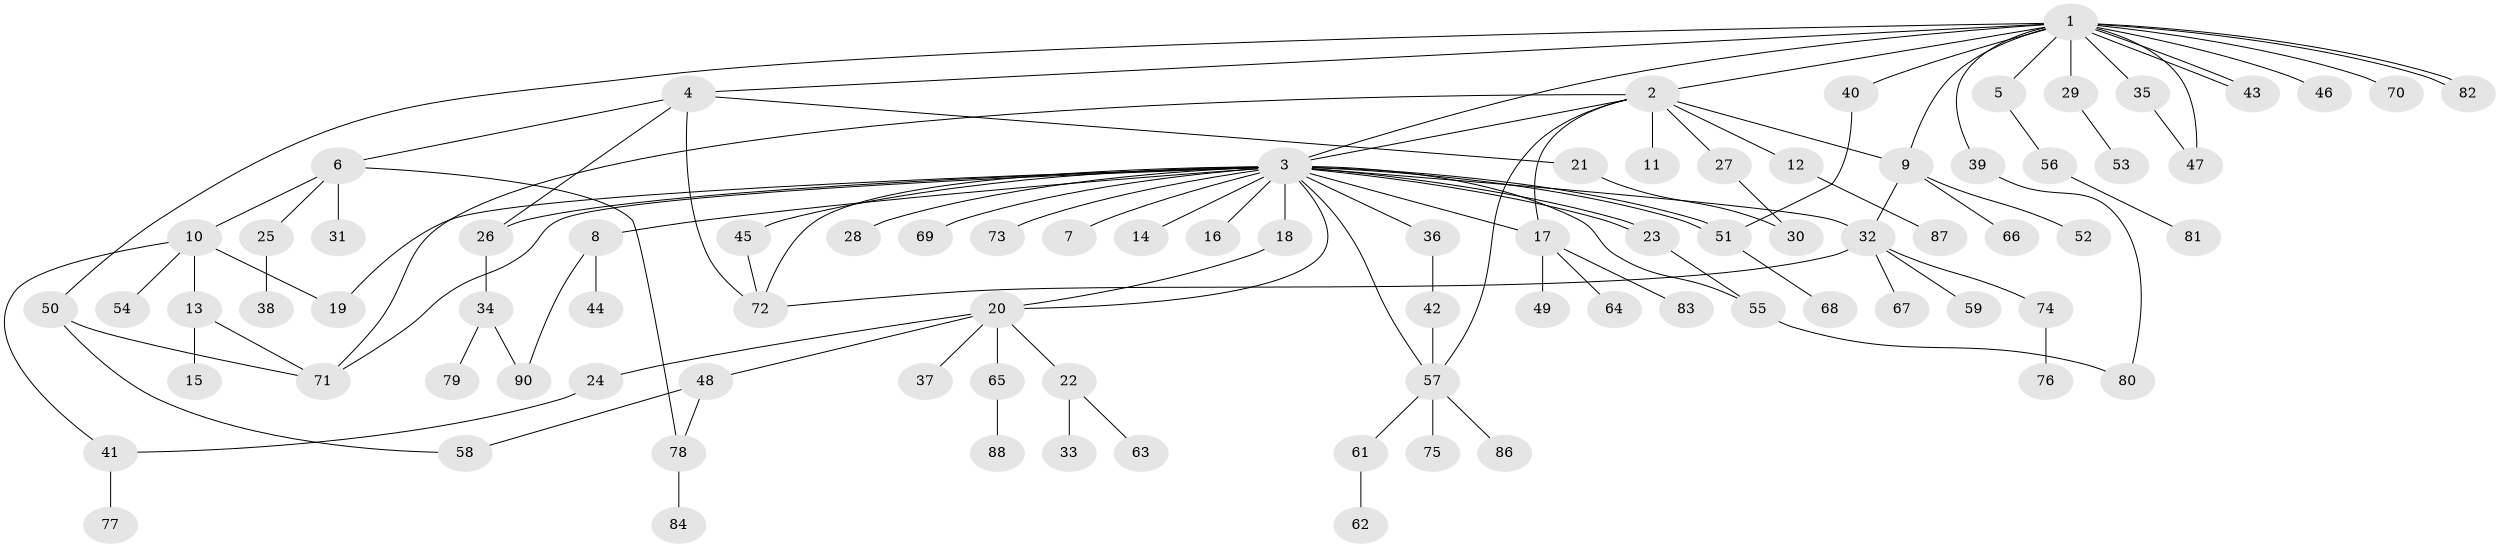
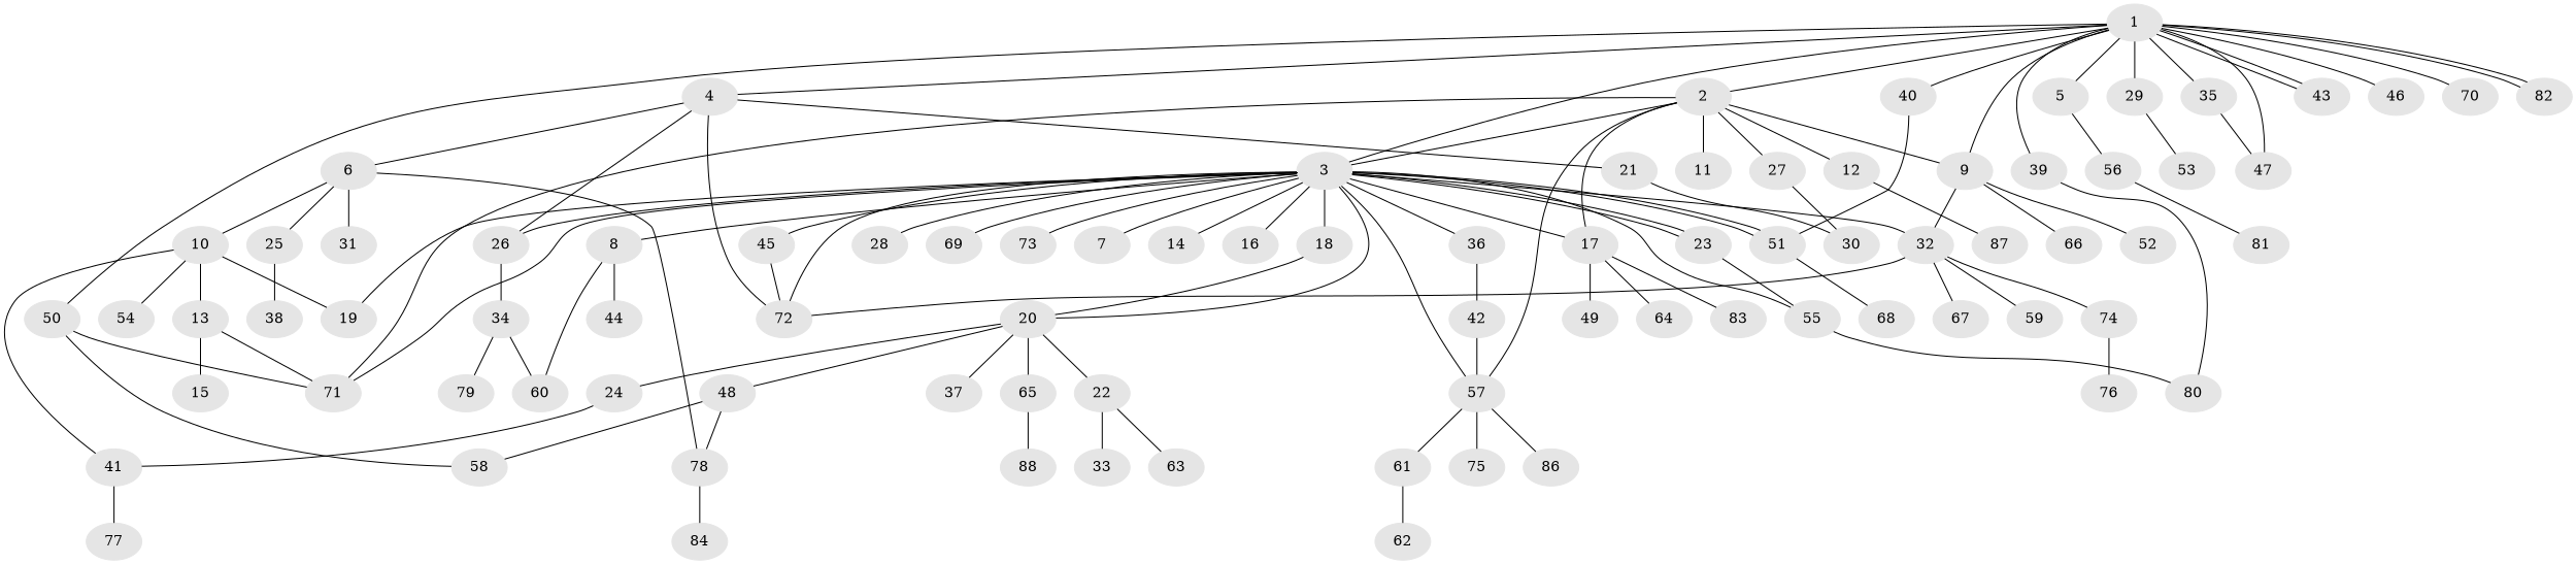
  graph {
    node [color=gray90 style=filled]
    1
    2
    3
    4
    5
    9
    29
    35
    39
    40
    43
    46
    47
    50
    70
    82
    11
    12
    17
    27
    57
    71
    7
    8
    14
    16
    18
    19
    20
    23
    26
    28
    32
    36
    45
    51
    55
    69
    72
    73
    6
    21
    56
    52
    66
    53
    80
    58
    87
    49
    64
    83
    30
    61
    75
    86
    44
-   60 [label=90]
+   60
    22
    24
    37
    48
    65
    34
    59
    67
    74
    42
    68
    10
    25
    31
    78
    81
    13
    41
    54
    38
    84
    15
    77
    33
    63
    n84 [label=88]
    79
    76
    62
    1 -- 2
    1 -- 3
    1 -- 4
    1 -- 5
    1 -- 9
    1 -- 29
    1 -- 35
    1 -- 39
    1 -- 40
    1 -- 43
    1 -- 43
    1 -- 46
    1 -- 47
    1 -- 50
    1 -- 70
    1 -- 82
    1 -- 82
    2 -- 3
    2 -- 9
    2 -- 11
    2 -- 12
    2 -- 17
    2 -- 27
    2 -- 57
    2 -- 71
    3 -- 17
    3 -- 57
    3 -- 71
    3 -- 7
    3 -- 8
    3 -- 14
    3 -- 16
    3 -- 18
    3 -- 19
    3 -- 20
    3 -- 23
    3 -- 23
    3 -- 26
    3 -- 28
    3 -- 32
    3 -- 36
    3 -- 45
    3 -- 51
    3 -- 51
    3 -- 55
    3 -- 69
    3 -- 72
    3 -- 73
    4 -- 26
    4 -- 72
    4 -- 6
    4 -- 21
    5 -- 56
    9 -- 32
    9 -- 52
    9 -- 66
    29 -- 53
    35 -- 47
    39 -- 80
    40 -- 51
    50 -- 71
    50 -- 58
    12 -- 87
    17 -- 49
    17 -- 64
    17 -- 83
    27 -- 30
    57 -- 61
    57 -- 75
    57 -- 86
    8 -- 44
    8 -- 60
    18 -- 20
    20 -- 22
    20 -- 24
    20 -- 37
    20 -- 48
    20 -- 65
    23 -- 55
    26 -- 34
    32 -- 72
    32 -- 59
    32 -- 67
    32 -- 74
    36 -- 42
    45 -- 72
    51 -- 68
    55 -- 80
    6 -- 10
    6 -- 25
    6 -- 31
    6 -- 78
    21 -- 30
    56 -- 81
    61 -- 62
    22 -- 33
    22 -- 63
    24 -- 41
    48 -- 58
    48 -- 78
    65 -- n84
    34 -- 60
    34 -- 79
    74 -- 76
    42 -- 57
    10 -- 19
    10 -- 13
    10 -- 41
    10 -- 54
    25 -- 38
    78 -- 84
    13 -- 71
    13 -- 15
    41 -- 77
  }
